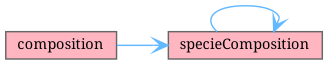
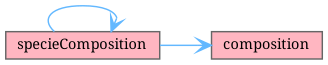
  digraph {
    rankdir=LR
    fontname="Noto Serif"
    node [fillcolor=lightpink fontname="Noto Serif" fontsize=10 shape=box style=filled]
    edge [color=steelblue1 fontname="Noto Serif" fontsize=10 labelfontname=Helvetica labelfontsize=10 style=solid arrowhead=vee]
    n1 [color=gray40 fontcolor=black height=0.2 label=specieComposition width=0.4]
    n2 [color=grey40 height=0.2 label=composition width=0.4]
    n1 -> n1
-   n2 -> n1
+   n1 -> n2
  }
